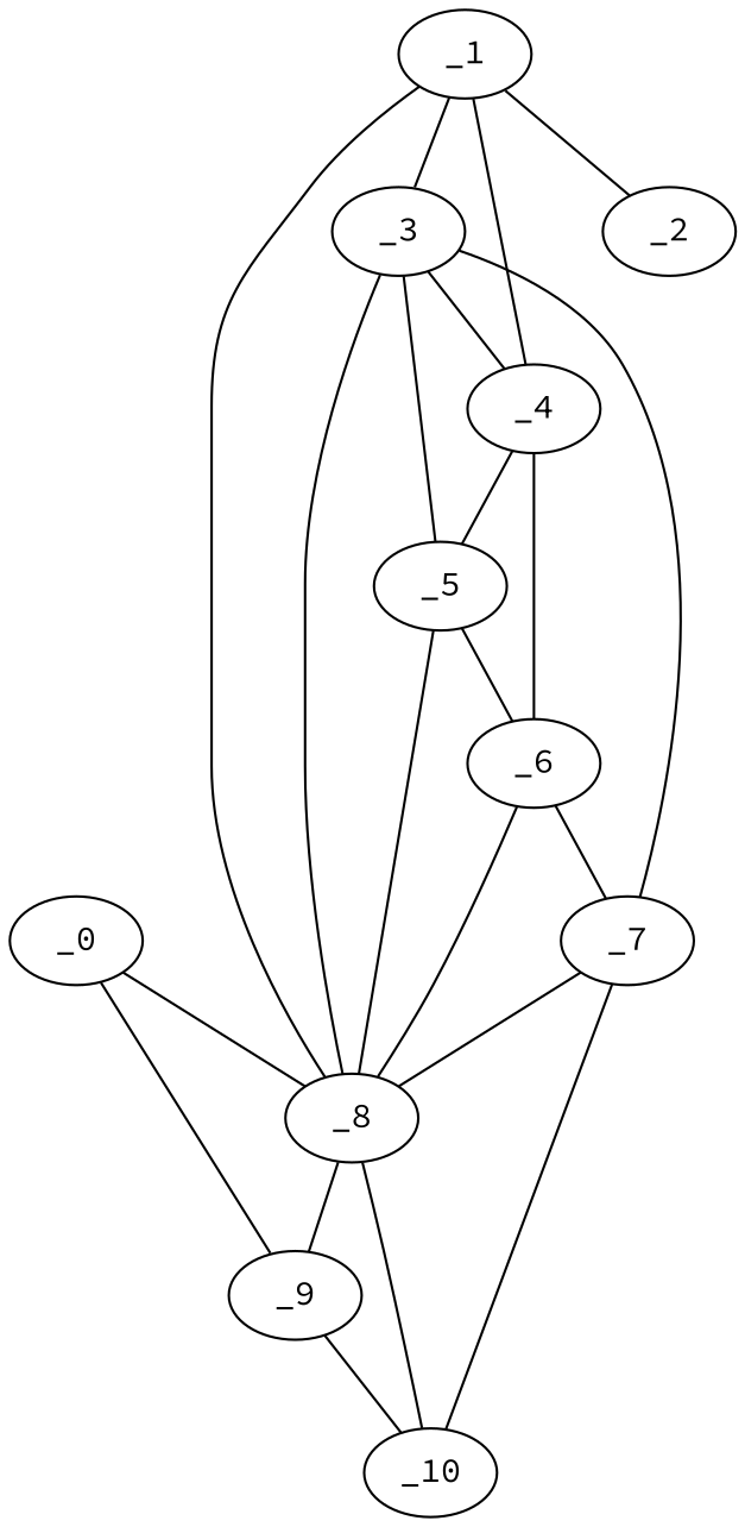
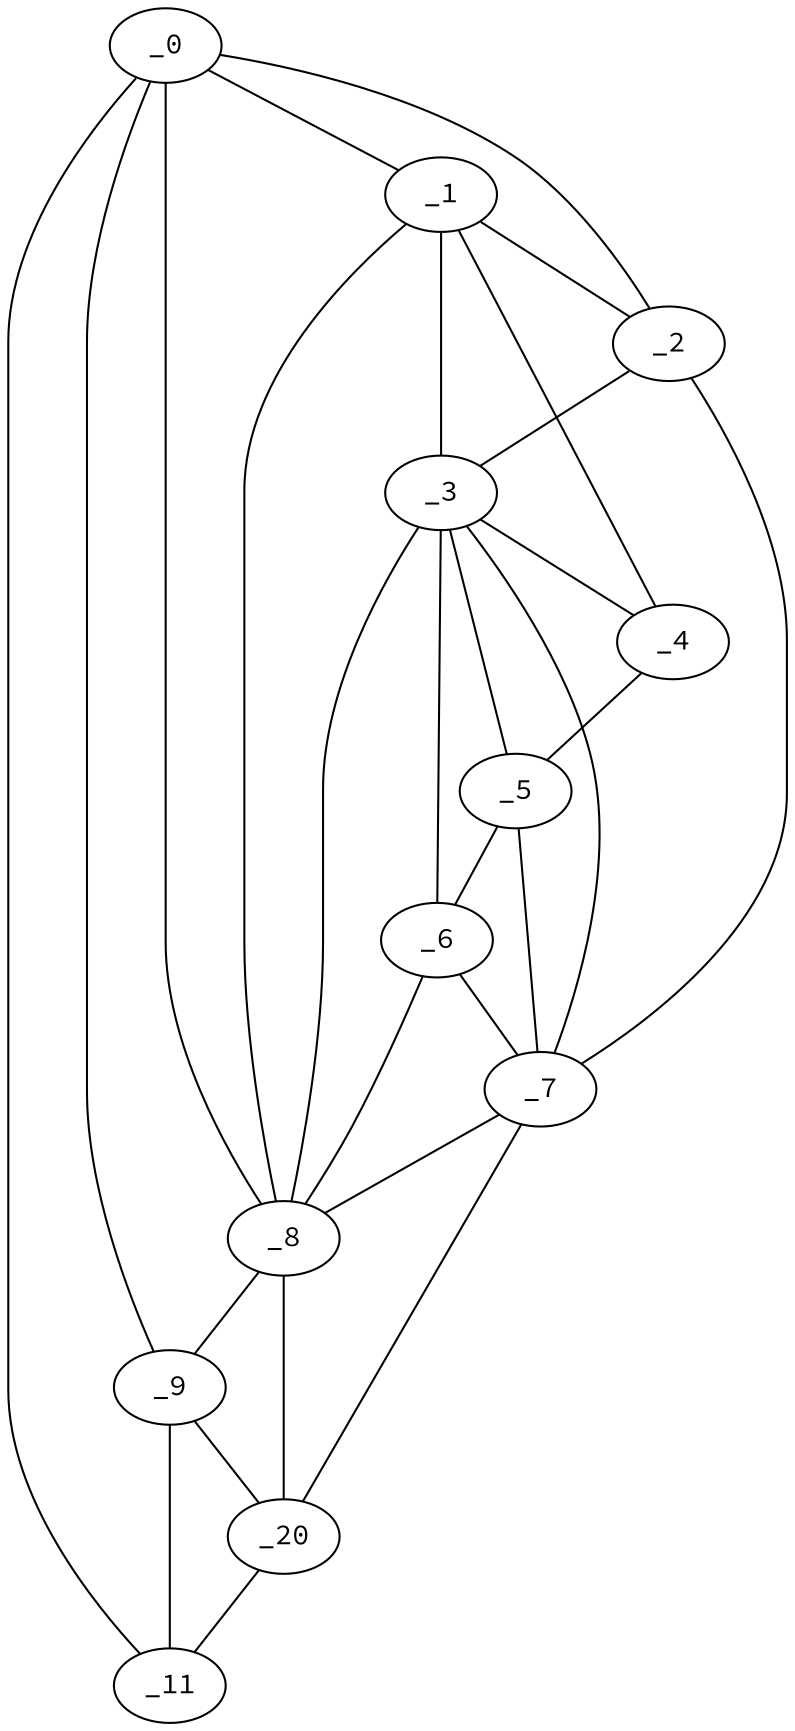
  graph {
    fontname="Source Code Pro"
    node [fontname="Source Code Pro" x=87 y=16]
    edge [fontname="Source Code Pro" valence=2]
    _0 [x=19]
    _1 [x=51 y=91]
    _2 [x=51 y=119]
    _8 [x=108 y=36]
    _9 [x=109 y=24]
+   _11 [x=111]
    _3 [x=56 y=105]
    _4 [y=89]
    _7 [y=117]
-   _10 [x=110 y=30]
+   _10 [x=110 y=30 label=_20]
    _5 [y=102]
    _6 [y=112]
+   _0 -- _1 [valence=1]
+   _0 -- _2 [valence=1]
    _0 -- _8 [valence=1]
    _0 -- _9
+   _0 -- _11 [valence=1]
    _1 -- _2
    _1 -- _8
    _1 -- _3
    _1 -- _4
+   _2 -- _3
+   _2 -- _7 [valence=1]
    _8 -- _9
    _8 -- _10 [valence=1]
+   _9 -- _11
    _9 -- _10
    _3 -- _8
    _3 -- _4
    _3 -- _7
    _3 -- _5 [valence=1]
-   _4 -- _6 [valence=1]
+   _3 -- _6 [valence=1]
    _4 -- _5
    _7 -- _8
    _7 -- _10 [valence=1]
-   _5 -- _8 [valence=1]
+   _10 -- _11 [valence=1]
+   _5 -- _7 [valence=1]
    _5 -- _6
    _6 -- _8 [valence=1]
    _6 -- _7
  }
